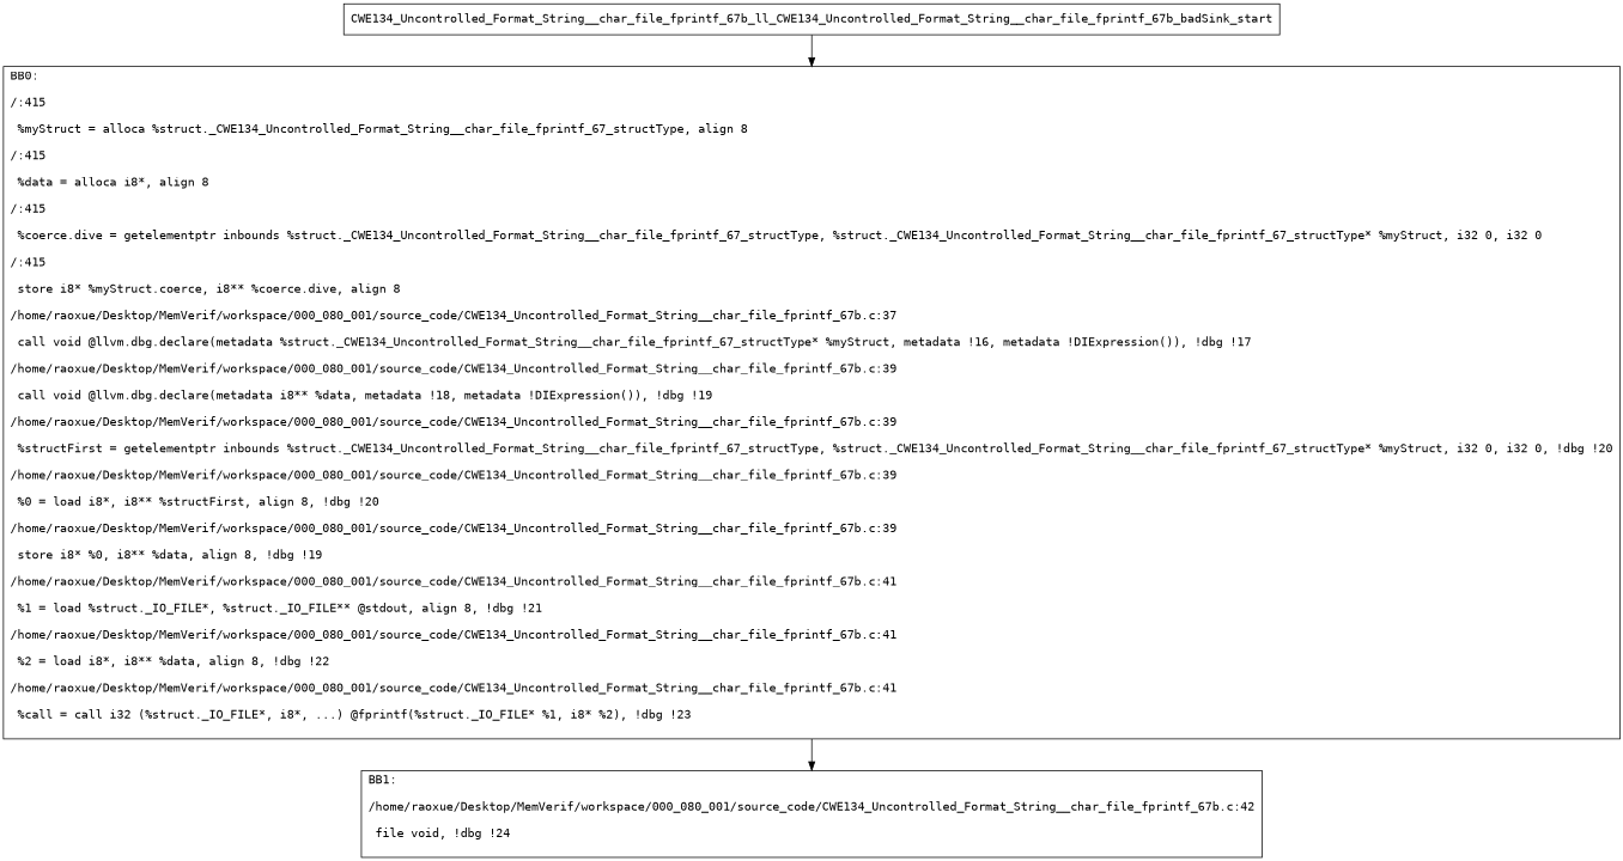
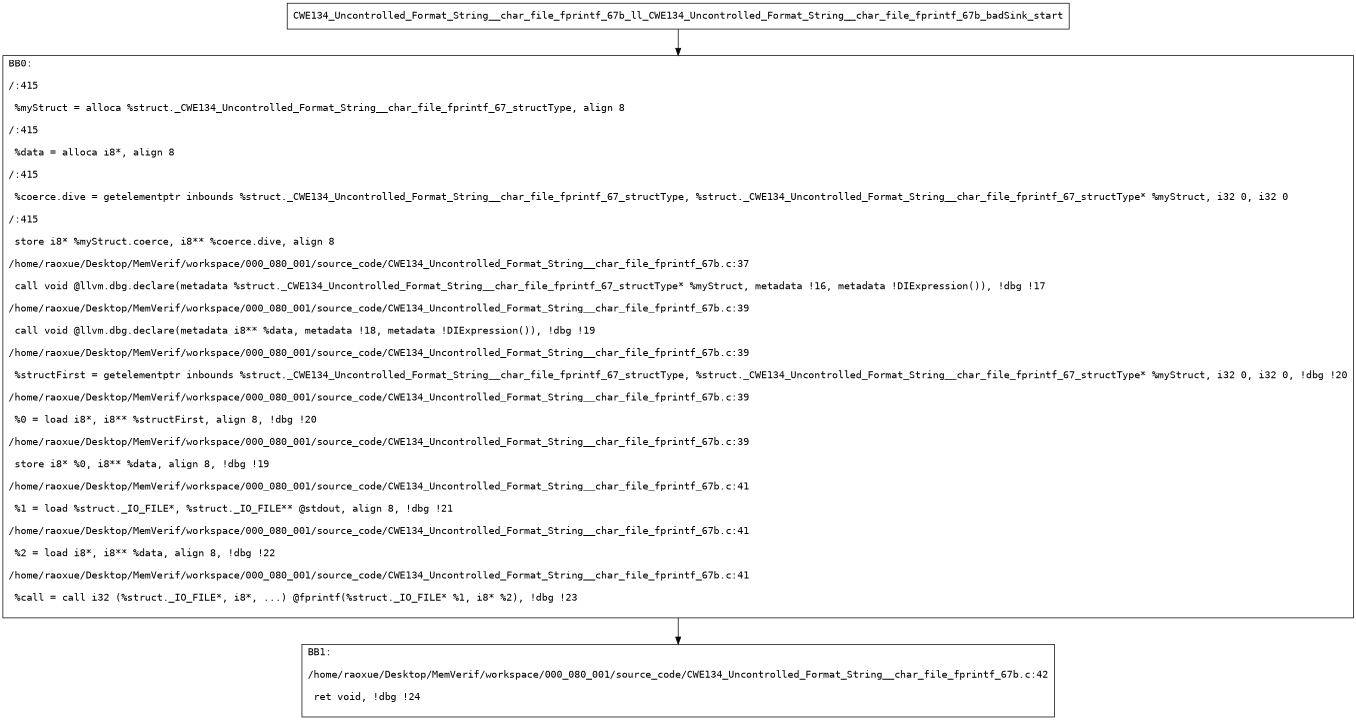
  digraph {
    fontname="DejaVu Sans Mono"
    node [shape=record fontname="DejaVu Sans Mono"]
    edge [fontname="DejaVu Sans Mono"]
    n1 [label="{CWE134_Uncontrolled_Format_String__char_file_fprintf_67b_ll_CWE134_Uncontrolled_Format_String__char_file_fprintf_67b_badSink_start}"]
    n2 [label="{BB0:\l\l/:415\l\n  %myStruct = alloca %struct._CWE134_Uncontrolled_Format_String__char_file_fprintf_67_structType, align 8\l\n/:415\l\n  %data = alloca i8*, align 8\l\n/:415\l\n  %coerce.dive = getelementptr inbounds %struct._CWE134_Uncontrolled_Format_String__char_file_fprintf_67_structType, %struct._CWE134_Uncontrolled_Format_String__char_file_fprintf_67_structType* %myStruct, i32 0, i32 0\l\n/:415\l\n  store i8* %myStruct.coerce, i8** %coerce.dive, align 8\l\n/home/raoxue/Desktop/MemVerif/workspace/000_080_001/source_code/CWE134_Uncontrolled_Format_String__char_file_fprintf_67b.c:37\l\n  call void @llvm.dbg.declare(metadata %struct._CWE134_Uncontrolled_Format_String__char_file_fprintf_67_structType* %myStruct, metadata !16, metadata !DIExpression()), !dbg !17\l\n/home/raoxue/Desktop/MemVerif/workspace/000_080_001/source_code/CWE134_Uncontrolled_Format_String__char_file_fprintf_67b.c:39\l\n  call void @llvm.dbg.declare(metadata i8** %data, metadata !18, metadata !DIExpression()), !dbg !19\l\n/home/raoxue/Desktop/MemVerif/workspace/000_080_001/source_code/CWE134_Uncontrolled_Format_String__char_file_fprintf_67b.c:39\l\n  %structFirst = getelementptr inbounds %struct._CWE134_Uncontrolled_Format_String__char_file_fprintf_67_structType, %struct._CWE134_Uncontrolled_Format_String__char_file_fprintf_67_structType* %myStruct, i32 0, i32 0, !dbg !20\l\n/home/raoxue/Desktop/MemVerif/workspace/000_080_001/source_code/CWE134_Uncontrolled_Format_String__char_file_fprintf_67b.c:39\l\n  %0 = load i8*, i8** %structFirst, align 8, !dbg !20\l\n/home/raoxue/Desktop/MemVerif/workspace/000_080_001/source_code/CWE134_Uncontrolled_Format_String__char_file_fprintf_67b.c:39\l\n  store i8* %0, i8** %data, align 8, !dbg !19\l\n/home/raoxue/Desktop/MemVerif/workspace/000_080_001/source_code/CWE134_Uncontrolled_Format_String__char_file_fprintf_67b.c:41\l\n  %1 = load %struct._IO_FILE*, %struct._IO_FILE** @stdout, align 8, !dbg !21\l\n/home/raoxue/Desktop/MemVerif/workspace/000_080_001/source_code/CWE134_Uncontrolled_Format_String__char_file_fprintf_67b.c:41\l\n  %2 = load i8*, i8** %data, align 8, !dbg !22\l\n/home/raoxue/Desktop/MemVerif/workspace/000_080_001/source_code/CWE134_Uncontrolled_Format_String__char_file_fprintf_67b.c:41\l\n  %call = call i32 (%struct._IO_FILE*, i8*, ...) @fprintf(%struct._IO_FILE* %1, i8* %2), !dbg !23\l\n}"]
-   n3 [label="{BB1:\l\l/home/raoxue/Desktop/MemVerif/workspace/000_080_001/source_code/CWE134_Uncontrolled_Format_String__char_file_fprintf_67b.c:42\l\n  file void, !dbg !24\l\n}"]
+   n3 [label="{BB1:\l\l/home/raoxue/Desktop/MemVerif/workspace/000_080_001/source_code/CWE134_Uncontrolled_Format_String__char_file_fprintf_67b.c:42\l\n  ret void, !dbg !24\l\n}"]
    n1 -> n2
    n2 -> n3
  }
